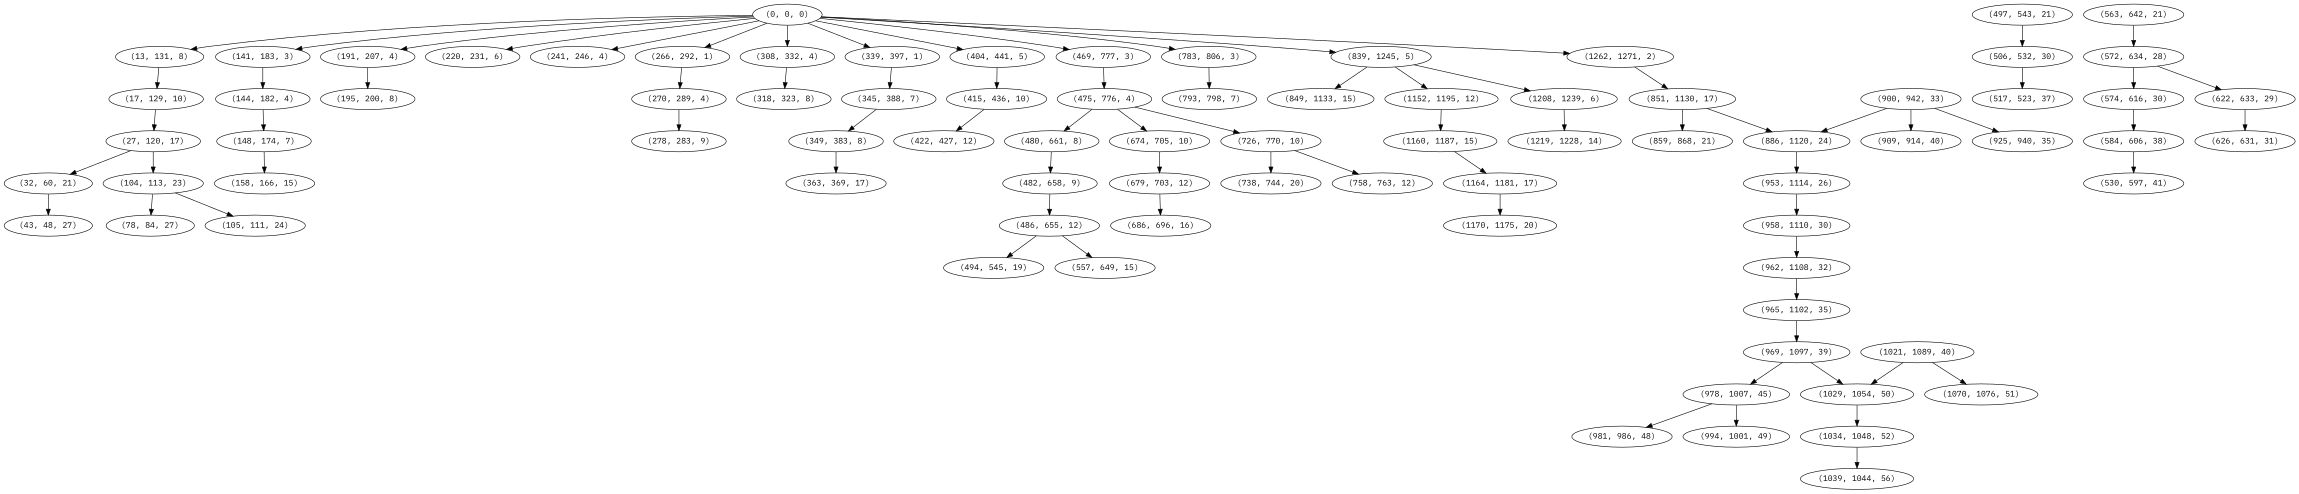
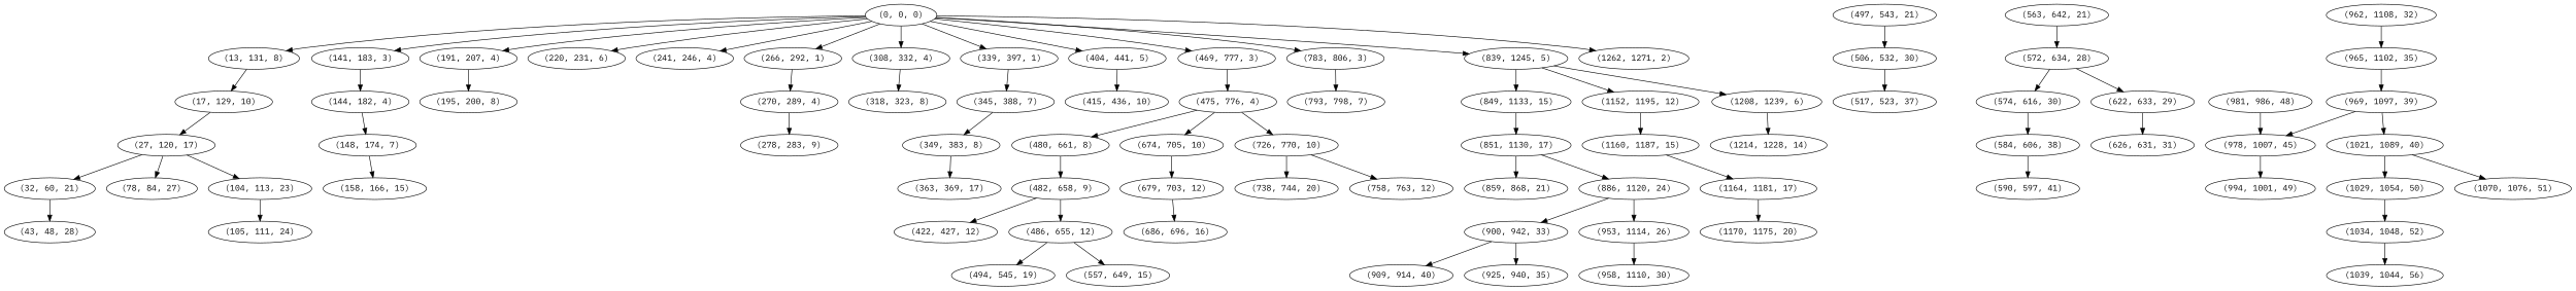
  digraph {
    fontname="IBM Plex Mono"
    node [fontname="IBM Plex Mono"]
    edge [fontname="IBM Plex Mono"]
    "(0, 0, 0)"
    "(13, 131, 8)"
    "(141, 183, 3)"
    "(191, 207, 4)"
    "(220, 231, 6)"
    "(241, 246, 4)"
    "(266, 292, 1)"
    "(308, 332, 4)"
    "(339, 397, 1)"
    "(404, 441, 5)"
    "(469, 777, 3)"
    "(783, 806, 3)"
    "(839, 1245, 5)"
    "(1262, 1271, 2)"
    "(17, 129, 10)"
    "(144, 182, 4)"
    "(195, 200, 8)"
    "(270, 289, 4)"
    "(318, 323, 8)"
    "(345, 388, 7)"
    "(415, 436, 10)"
    "(475, 776, 4)"
    "(793, 798, 7)"
    "(849, 1133, 15)"
    "(1152, 1195, 12)"
    "(1208, 1239, 6)"
    "(27, 120, 17)"
    "(32, 60, 21)"
    "(78, 84, 27)"
    "(104, 113, 23)"
-   "(43, 48, 28)" [label="(43, 48, 27)"]
+   "(43, 48, 28)"
    "(105, 111, 24)"
    "(148, 174, 7)"
    "(158, 166, 15)"
    "(278, 283, 9)"
    "(349, 383, 8)"
    "(363, 369, 17)"
    "(422, 427, 12)"
    "(480, 661, 8)"
    "(674, 705, 10)"
    "(726, 770, 10)"
    "(482, 658, 9)"
    "(679, 703, 12)"
    "(738, 744, 20)"
    "(758, 763, 12)"
    "(486, 655, 12)"
    "(494, 545, 19)"
    "(557, 649, 15)"
    "(497, 543, 21)"
    "(506, 532, 30)"
    "(517, 523, 37)"
    "(563, 642, 21)"
    "(572, 634, 28)"
    "(574, 616, 30)"
    "(622, 633, 29)"
    "(584, 606, 38)"
    "(626, 631, 31)"
-   "(590, 597, 41)" [label="(530, 597, 41)"]
+   "(590, 597, 41)"
    "(686, 696, 16)"
    "(851, 1130, 17)"
    "(1160, 1187, 15)"
-   "(1219, 1228, 14)"
+   "(1219, 1228, 14)" [label="(1214, 1228, 14)"]
    "(859, 868, 21)"
    "(886, 1120, 24)"
    "(900, 942, 33)"
    "(953, 1114, 26)"
    "(909, 914, 40)"
    "(925, 940, 35)"
    "(958, 1110, 30)"
    "(962, 1108, 32)"
    "(965, 1102, 35)"
    "(969, 1097, 39)"
    "(978, 1007, 45)"
    n74 [label="(1021, 1089, 40)"]
    "(981, 986, 48)"
    "(994, 1001, 49)"
    "(1029, 1054, 50)"
    "(1070, 1076, 51)"
    "(1034, 1048, 52)"
    "(1039, 1044, 56)"
    "(1164, 1181, 17)"
    "(1170, 1175, 20)"
    "(0, 0, 0)" -> "(13, 131, 8)"
    "(0, 0, 0)" -> "(141, 183, 3)"
    "(0, 0, 0)" -> "(191, 207, 4)"
    "(0, 0, 0)" -> "(220, 231, 6)"
    "(0, 0, 0)" -> "(241, 246, 4)"
    "(0, 0, 0)" -> "(266, 292, 1)"
    "(0, 0, 0)" -> "(308, 332, 4)"
    "(0, 0, 0)" -> "(339, 397, 1)"
    "(0, 0, 0)" -> "(404, 441, 5)"
    "(0, 0, 0)" -> "(469, 777, 3)"
    "(0, 0, 0)" -> "(783, 806, 3)"
    "(0, 0, 0)" -> "(839, 1245, 5)"
    "(0, 0, 0)" -> "(1262, 1271, 2)"
    "(13, 131, 8)" -> "(17, 129, 10)"
    "(141, 183, 3)" -> "(144, 182, 4)"
    "(191, 207, 4)" -> "(195, 200, 8)"
    "(266, 292, 1)" -> "(270, 289, 4)"
    "(308, 332, 4)" -> "(318, 323, 8)"
    "(339, 397, 1)" -> "(345, 388, 7)"
    "(404, 441, 5)" -> "(415, 436, 10)"
    "(469, 777, 3)" -> "(475, 776, 4)"
    "(783, 806, 3)" -> "(793, 798, 7)"
    "(839, 1245, 5)" -> "(849, 1133, 15)"
    "(839, 1245, 5)" -> "(1152, 1195, 12)"
    "(839, 1245, 5)" -> "(1208, 1239, 6)"
    "(17, 129, 10)" -> "(27, 120, 17)"
    "(144, 182, 4)" -> "(148, 174, 7)"
    "(270, 289, 4)" -> "(278, 283, 9)"
    "(345, 388, 7)" -> "(349, 383, 8)"
-   "(415, 436, 10)" -> "(422, 427, 12)"
+   "(482, 658, 9)" -> "(422, 427, 12)"
    "(475, 776, 4)" -> "(480, 661, 8)"
    "(475, 776, 4)" -> "(674, 705, 10)"
    "(475, 776, 4)" -> "(726, 770, 10)"
-   "(1262, 1271, 2)" -> "(851, 1130, 17)"
+   "(849, 1133, 15)" -> "(851, 1130, 17)"
    "(1152, 1195, 12)" -> "(1160, 1187, 15)"
    "(1208, 1239, 6)" -> "(1219, 1228, 14)"
    "(27, 120, 17)" -> "(32, 60, 21)"
-   "(104, 113, 23)" -> "(78, 84, 27)"
+   "(27, 120, 17)" -> "(78, 84, 27)"
    "(27, 120, 17)" -> "(104, 113, 23)"
    "(32, 60, 21)" -> "(43, 48, 28)"
    "(104, 113, 23)" -> "(105, 111, 24)"
    "(148, 174, 7)" -> "(158, 166, 15)"
    "(349, 383, 8)" -> "(363, 369, 17)"
    "(480, 661, 8)" -> "(482, 658, 9)"
    "(674, 705, 10)" -> "(679, 703, 12)"
    "(726, 770, 10)" -> "(738, 744, 20)"
    "(726, 770, 10)" -> "(758, 763, 12)"
    "(482, 658, 9)" -> "(486, 655, 12)"
    "(679, 703, 12)" -> "(686, 696, 16)"
    "(486, 655, 12)" -> "(494, 545, 19)"
    "(486, 655, 12)" -> "(557, 649, 15)"
    "(497, 543, 21)" -> "(506, 532, 30)"
    "(506, 532, 30)" -> "(517, 523, 37)"
    "(563, 642, 21)" -> "(572, 634, 28)"
    "(572, 634, 28)" -> "(574, 616, 30)"
    "(572, 634, 28)" -> "(622, 633, 29)"
    "(574, 616, 30)" -> "(584, 606, 38)"
    "(622, 633, 29)" -> "(626, 631, 31)"
    "(584, 606, 38)" -> "(590, 597, 41)"
    "(851, 1130, 17)" -> "(859, 868, 21)"
    "(851, 1130, 17)" -> "(886, 1120, 24)"
    "(1160, 1187, 15)" -> "(1164, 1181, 17)"
-   "(900, 942, 33)" -> "(886, 1120, 24)"
+   "(886, 1120, 24)" -> "(900, 942, 33)"
    "(886, 1120, 24)" -> "(953, 1114, 26)"
    "(900, 942, 33)" -> "(909, 914, 40)"
    "(900, 942, 33)" -> "(925, 940, 35)"
    "(953, 1114, 26)" -> "(958, 1110, 30)"
-   "(958, 1110, 30)" -> "(962, 1108, 32)"
    "(962, 1108, 32)" -> "(965, 1102, 35)"
    "(965, 1102, 35)" -> "(969, 1097, 39)"
    "(969, 1097, 39)" -> "(978, 1007, 45)"
-   "(969, 1097, 39)" -> "(1029, 1054, 50)"
-   "(978, 1007, 45)" -> "(981, 986, 48)"
+   "(969, 1097, 39)" -> n74
+   "(981, 986, 48)" -> "(978, 1007, 45)"
    "(978, 1007, 45)" -> "(994, 1001, 49)"
    n74 -> "(1029, 1054, 50)"
    n74 -> "(1070, 1076, 51)"
    "(1029, 1054, 50)" -> "(1034, 1048, 52)"
    "(1034, 1048, 52)" -> "(1039, 1044, 56)"
    "(1164, 1181, 17)" -> "(1170, 1175, 20)"
  }
